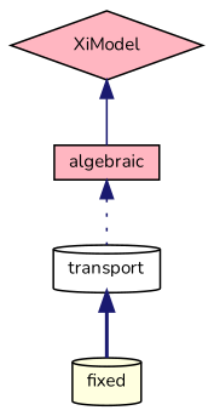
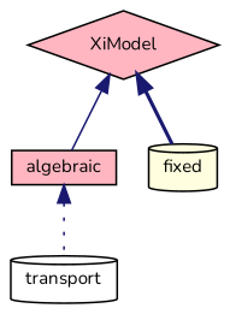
  digraph {
    fontname=Nunito
    node [color=black fillcolor=lightpink fontname=Nunito fontsize=10 shape=cylinder style=filled]
    edge [color=midnightblue dir=back fontname=Nunito fontsize=10 labelfontname=FreeSans labelfontsize=10]
    n1 [fontcolor=black height=0.2 label=XiModel shape=diamond width=0.4]
    n2 [height=0.2 label=algebraic shape=box width=0.4]
    n3 [fillcolor=lightyellow height=0.2 label=fixed width=0.4]
    n4 [fillcolor=white height=0.2 label=transport width=0.4]
    n1 -> n2 [style=solid]
-   n4 -> n3 [style=bold]
+   n1 -> n3 [style=bold]
    n2 -> n4 [style=dotted]
  }
